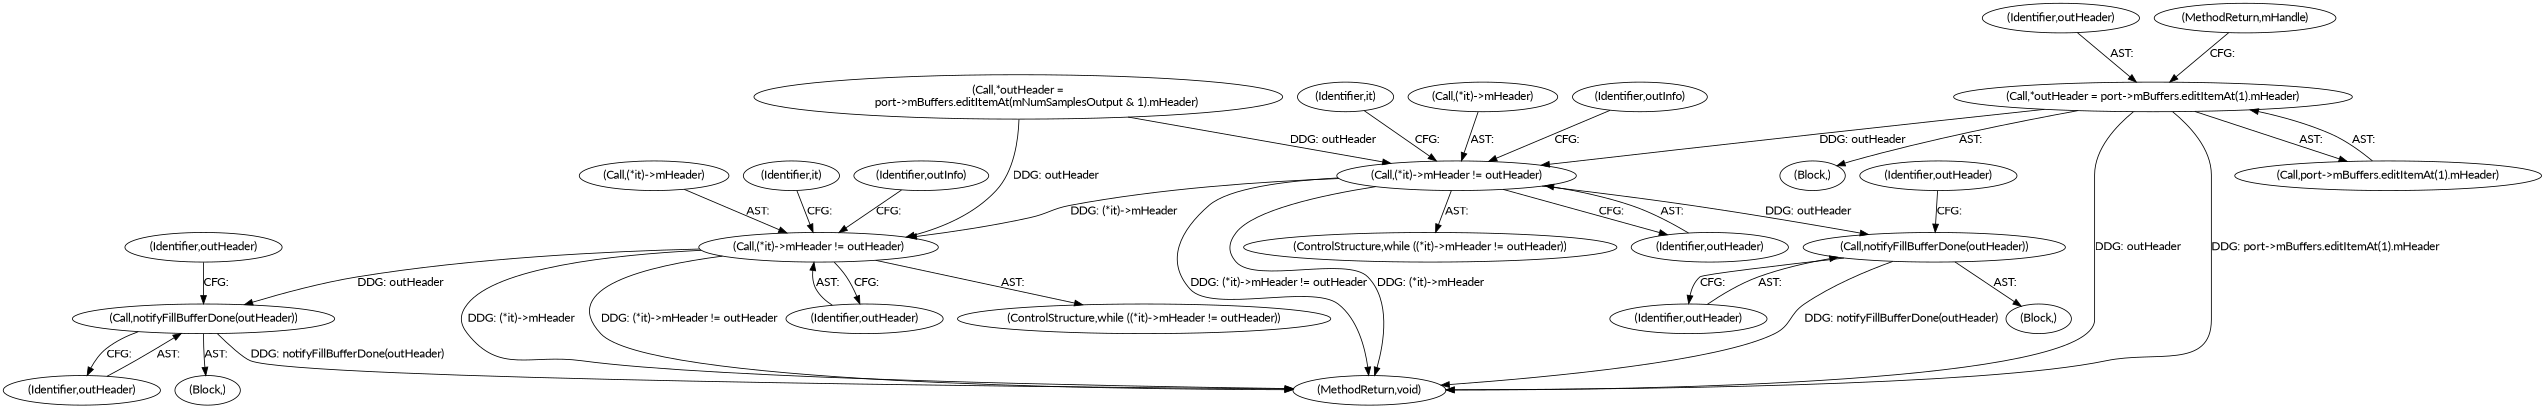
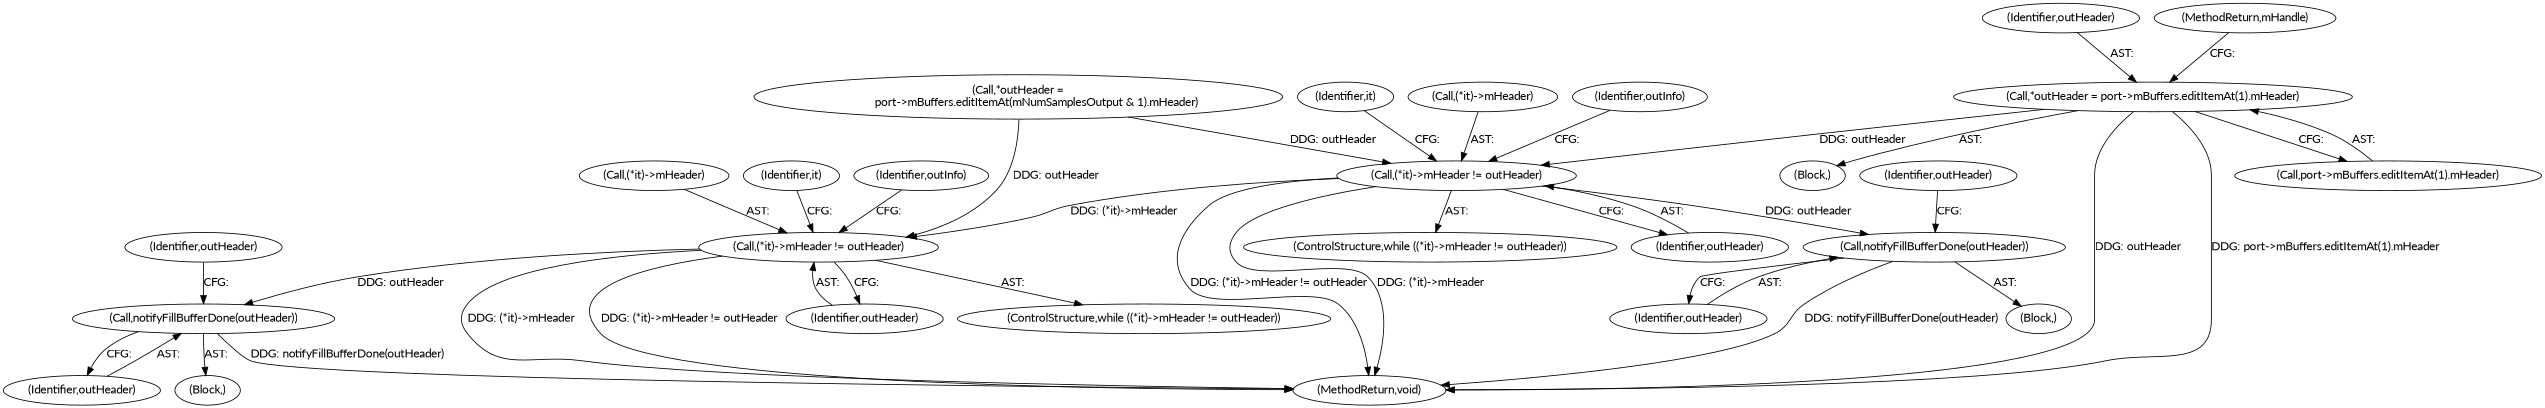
  digraph {
    fontname=Lato
    node [fontname=Lato]
    edge [fontname=Lato]
    n1 [label="(Call,*outHeader = port->mBuffers.editItemAt(1).mHeader)"]
    n2 [label="(Call,(*it)->mHeader != outHeader)"]
    n3 [label="(MethodReturn,void)"]
    n4 [label="(Call,port->mBuffers.editItemAt(1).mHeader)"]
    n5 [label="(Block,)"]
    n6 [label="(Call,(*it)->mHeader != outHeader)"]
    n7 [label="(Call,notifyFillBufferDone(outHeader))"]
    n8 [label="(ControlStructure,while ((*it)->mHeader != outHeader))"]
    n9 [label="(Identifier,outHeader)"]
    n10 [label="(Call,notifyFillBufferDone(outHeader))"]
    n11 [label="(Identifier,outHeader)"]
    n12 [label="(ControlStructure,while ((*it)->mHeader != outHeader))"]
    n13 [label="(Identifier,outHeader)"]
    n14 [label="(Block,)"]
    n15 [label="(Identifier,outHeader)"]
    n16 [label="(Block,)"]
    n17 [label="(Identifier,it)"]
    n18 [label="(Identifier,outInfo)"]
    n19 [label="(Identifier,outHeader)"]
    n20 [label="(Call,*outHeader =\n            port->mBuffers.editItemAt(mNumSamplesOutput & 1).mHeader)"]
    n21 [label="(Call,(*it)->mHeader)"]
    n22 [label="(Identifier,outHeader)"]
    n23 [label="(MethodReturn,mHandle)"]
    n24 [label="(Call,(*it)->mHeader)"]
    n25 [label="(Identifier,outInfo)"]
    n26 [label="(Identifier,it)"]
    n27 [label="(Identifier,outHeader)"]
    n1 -> n2 [label="DDG: outHeader"]
    n1 -> n3 [label="DDG: port->mBuffers.editItemAt(1).mHeader"]
    n1 -> n3 [label="DDG: outHeader"]
-   n1 -> n4 [label="AST: "]
+   n1 -> n4 [label="CFG: "]
    n1 -> n5 [label="AST: "]
    n2 -> n3 [label="DDG: (*it)->mHeader != outHeader"]
    n2 -> n3 [label="DDG: (*it)->mHeader"]
    n2 -> n6 [label="DDG: (*it)->mHeader"]
    n2 -> n7 [label="DDG: outHeader"]
    n2 -> n8 [label="AST: "]
    n2 -> n9 [label="CFG: "]
    n4 -> n1 [label="AST: "]
    n6 -> n3 [label="DDG: (*it)->mHeader"]
    n6 -> n3 [label="DDG: (*it)->mHeader != outHeader"]
    n6 -> n10 [label="DDG: outHeader"]
    n6 -> n11 [label="CFG: "]
    n6 -> n12 [label="AST: "]
    n7 -> n3 [label="DDG: notifyFillBufferDone(outHeader)"]
    n7 -> n13 [label="CFG: "]
    n7 -> n14 [label="AST: "]
    n9 -> n2 [label="AST: "]
    n10 -> n3 [label="DDG: notifyFillBufferDone(outHeader)"]
    n10 -> n15 [label="CFG: "]
    n10 -> n16 [label="AST: "]
    n11 -> n6 [label="AST: "]
    n13 -> n7 [label="AST: "]
    n15 -> n10 [label="AST: "]
    n17 -> n2 [label="CFG: "]
    n18 -> n6 [label="CFG: "]
    n19 -> n7 [label="CFG: "]
    n20 -> n2 [label="DDG: outHeader"]
    n20 -> n6 [label="DDG: outHeader"]
    n21 -> n6 [label="AST: "]
    n22 -> n1 [label="AST: "]
    n23 -> n1 [label="CFG: "]
    n24 -> n2 [label="AST: "]
    n25 -> n2 [label="CFG: "]
    n26 -> n6 [label="CFG: "]
    n27 -> n10 [label="CFG: "]
  }
